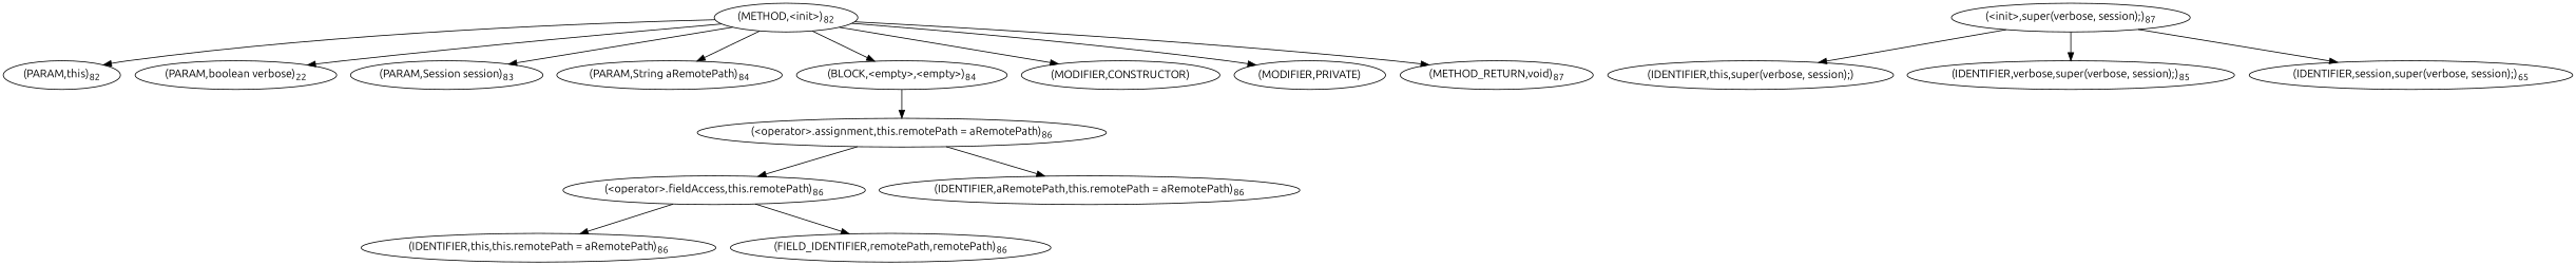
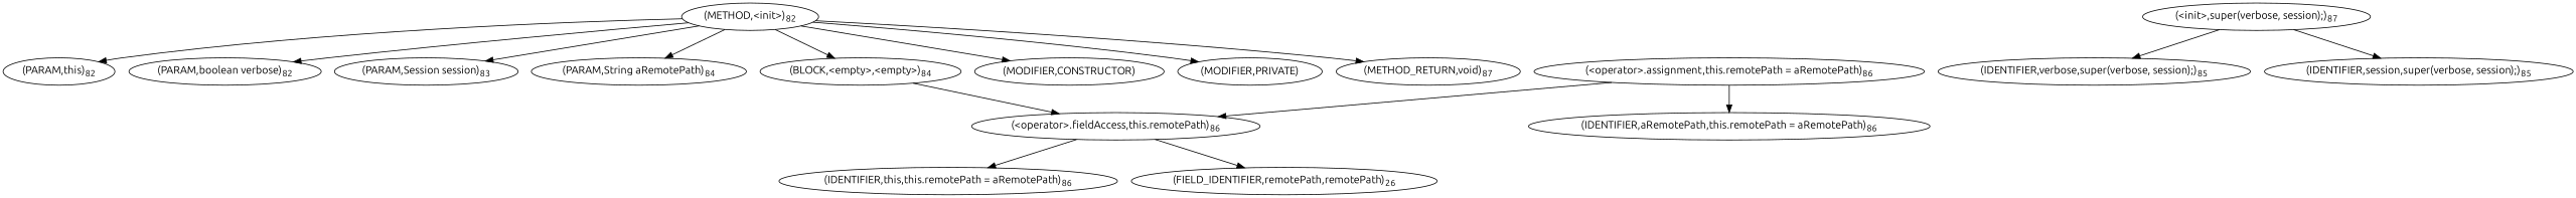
  digraph {
    fontname=Ubuntu
    node [fontname=Ubuntu]
    edge [fontname=Ubuntu]
    n1 [label=<(METHOD,&lt;init&gt;)<SUB>82</SUB>>]
    n2 [label=<(PARAM,this)<SUB>82</SUB>>]
-   n3 [label=<(PARAM,boolean verbose)<SUB>22</SUB>>]
+   n3 [label=<(PARAM,boolean verbose)<SUB>82</SUB>>]
    n4 [label=<(PARAM,Session session)<SUB>83</SUB>>]
    n5 [label=<(PARAM,String aRemotePath)<SUB>84</SUB>>]
    n6 [label=<(BLOCK,&lt;empty&gt;,&lt;empty&gt;)<SUB>84</SUB>>]
    n7 [label=<(MODIFIER,CONSTRUCTOR)>]
    n8 [label=<(MODIFIER,PRIVATE)>]
    n9 [label=<(METHOD_RETURN,void)<SUB>87</SUB>>]
    n10 [label=<(&lt;operator&gt;.assignment,this.remotePath = aRemotePath)<SUB>86</SUB>>]
    n11 [label=<(&lt;init&gt;,super(verbose, session);)<SUB>87</SUB>>]
-   n12 [label=<(IDENTIFIER,this,super(verbose, session);)>]
    n13 [label=<(IDENTIFIER,verbose,super(verbose, session);)<SUB>85</SUB>>]
-   n14 [label=<(IDENTIFIER,session,super(verbose, session);)<SUB>65</SUB>>]
+   n14 [label=<(IDENTIFIER,session,super(verbose, session);)<SUB>85</SUB>>]
    n15 [label=<(&lt;operator&gt;.fieldAccess,this.remotePath)<SUB>86</SUB>>]
    n16 [label=<(IDENTIFIER,aRemotePath,this.remotePath = aRemotePath)<SUB>86</SUB>>]
    n17 [label=<(IDENTIFIER,this,this.remotePath = aRemotePath)<SUB>86</SUB>>]
-   n18 [label=<(FIELD_IDENTIFIER,remotePath,remotePath)<SUB>86</SUB>>]
+   n18 [label=<(FIELD_IDENTIFIER,remotePath,remotePath)<SUB>26</SUB>>]
    n1 -> n2
    n1 -> n3
    n1 -> n4
    n1 -> n5
    n1 -> n6
    n1 -> n7
    n1 -> n8
    n1 -> n9
-   n6 -> n10
+   n6 -> n15
    n10 -> n15
    n10 -> n16
-   n11 -> n12
    n11 -> n13
    n11 -> n14
    n15 -> n17
    n15 -> n18
  }
